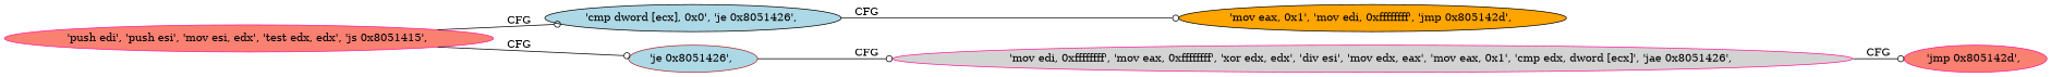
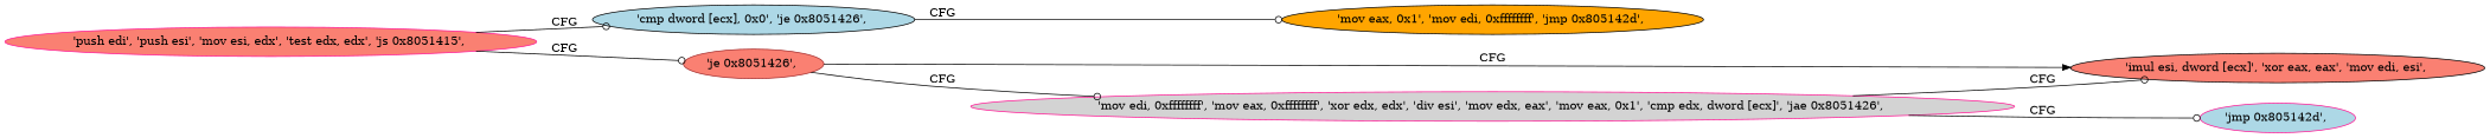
  digraph {
    rankdir=LR
    node [color=deeppink fillcolor=salmon style=filled]
    edge [arrowhead=odot]
    n1 [label="'push edi', 'push esi', 'mov esi, edx', 'test edx, edx', 'js 0x8051415', "]
    n2 [color=black fillcolor=lightblue label="'cmp dword [ecx], 0x0', 'je 0x8051426', "]
-   n3 [color=brown fillcolor=lightblue label="'je 0x8051426', "]
+   n3 [color=brown label="'je 0x8051426', "]
    n4 [color=black fillcolor=orange label="'mov eax, 0x1', 'mov edi, 0xffffffff', 'jmp 0x805142d', "]
+   n5 [color=black label="'imul esi, dword [ecx]', 'xor eax, eax', 'mov edi, esi', "]
    n6 [fillcolor=lightgrey label="'mov edi, 0xffffffff', 'mov eax, 0xffffffff', 'xor edx, edx', 'div esi', 'mov edx, eax', 'mov eax, 0x1', 'cmp edx, dword [ecx]', 'jae 0x8051426', "]
-   n7 [label="'jmp 0x805142d', "]
+   n7 [fillcolor=lightblue label="'jmp 0x805142d', "]
    n1 -> n2 [label=CFG]
    n1 -> n3 [label=CFG]
    n2 -> n4 [label=CFG]
+   n3 -> n5 [arrowhead=normal label=CFG]
    n3 -> n6 [label=CFG]
+   n6 -> n5 [label=CFG]
    n6 -> n7 [label=CFG]
  }
